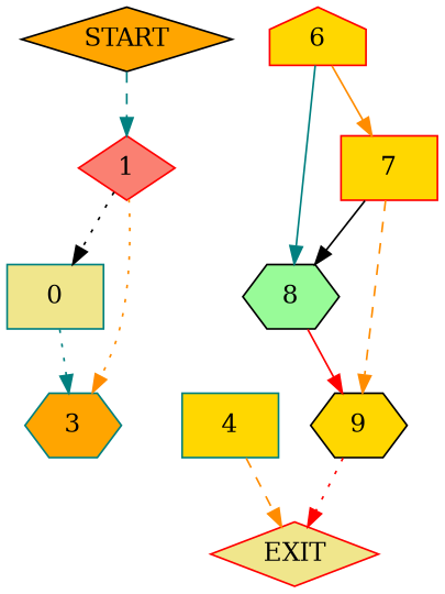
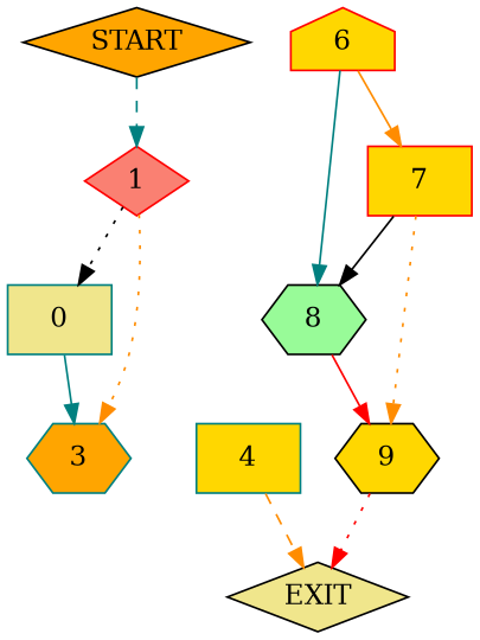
  digraph {
    node [color=red fillcolor=gold shape=diamond style=filled]
    edge [color=darkorange style=dotted]
    n1 [color=black fillcolor=orange label=START]
    1 [fillcolor=salmon]
    n3 [color=teal fillcolor=khaki label=0 shape=box]
    3 [color=teal fillcolor=orange shape=hexagon]
-   n5 [fillcolor=khaki label=EXIT]
+   n5 [color=black fillcolor=khaki label=EXIT]
    4 [color=teal shape=box]
    6 [shape=house]
    7 [shape=box]
    8 [color=black fillcolor=palegreen shape=hexagon]
    9 [color=black shape=hexagon]
    n1 -> 1 [color=teal style=dashed]
    1 -> n3 [color=black]
    1 -> 3
-   n3 -> 3 [color=teal]
+   n3 -> 3 [color=teal style=solid]
    4 -> n5 [style=dashed]
    6 -> 7 [style=solid]
    6 -> 8 [color=teal style=solid]
    7 -> 8 [color=black style=solid]
-   7 -> 9 [style=dashed]
+   7 -> 9
    8 -> 9 [color=red style=solid]
    9 -> n5 [color=red]
  }
